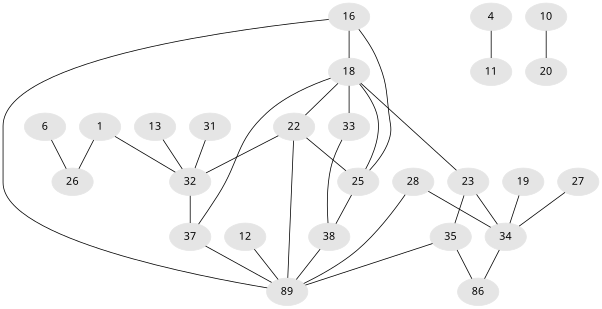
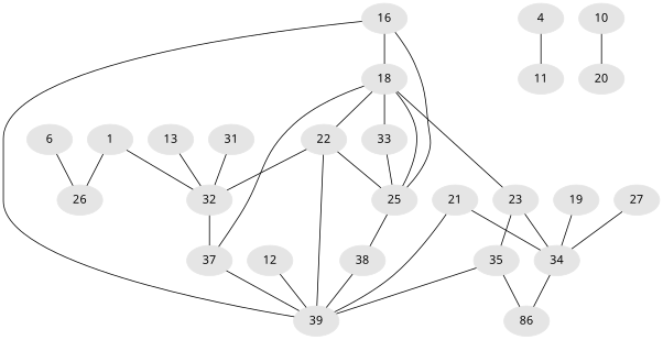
  graph {
    fontname="Noto Sans"
    node [color=gray90 fontname="Noto Sans" style=filled]
    edge [fontname="Noto Sans" weight=1.0]
    1
    26
    32
    37
    4
    11
    6
    10
    20
    12
-   39 [label=89]
+   39
    n12 [label=86]
    34
    13
    16
    18
    25
    22
    23
    33
    38
    35
    19
    27
-   28
+   28 [label=21]
    31
    1 -- 26
    1 -- 32
    32 -- 37
    37 -- 39
    4 -- 11
    6 -- 26
    10 -- 20
    12 -- 39
    34 -- n12
    13 -- 32
    16 -- 39
    16 -- 18
    16 -- 25
    18 -- 37
    18 -- 25
    18 -- 22
    18 -- 23
    18 -- 33
    25 -- 38
    22 -- 32
    22 -- 39
    22 -- 25 [weight=2.0]
    23 -- 34
    23 -- 35
-   33 -- 38
+   33 -- 25
    38 -- 39
    35 -- 39
    35 -- n12
    19 -- 34
    27 -- 34
    28 -- 39
    28 -- 34
    31 -- 32
  }
